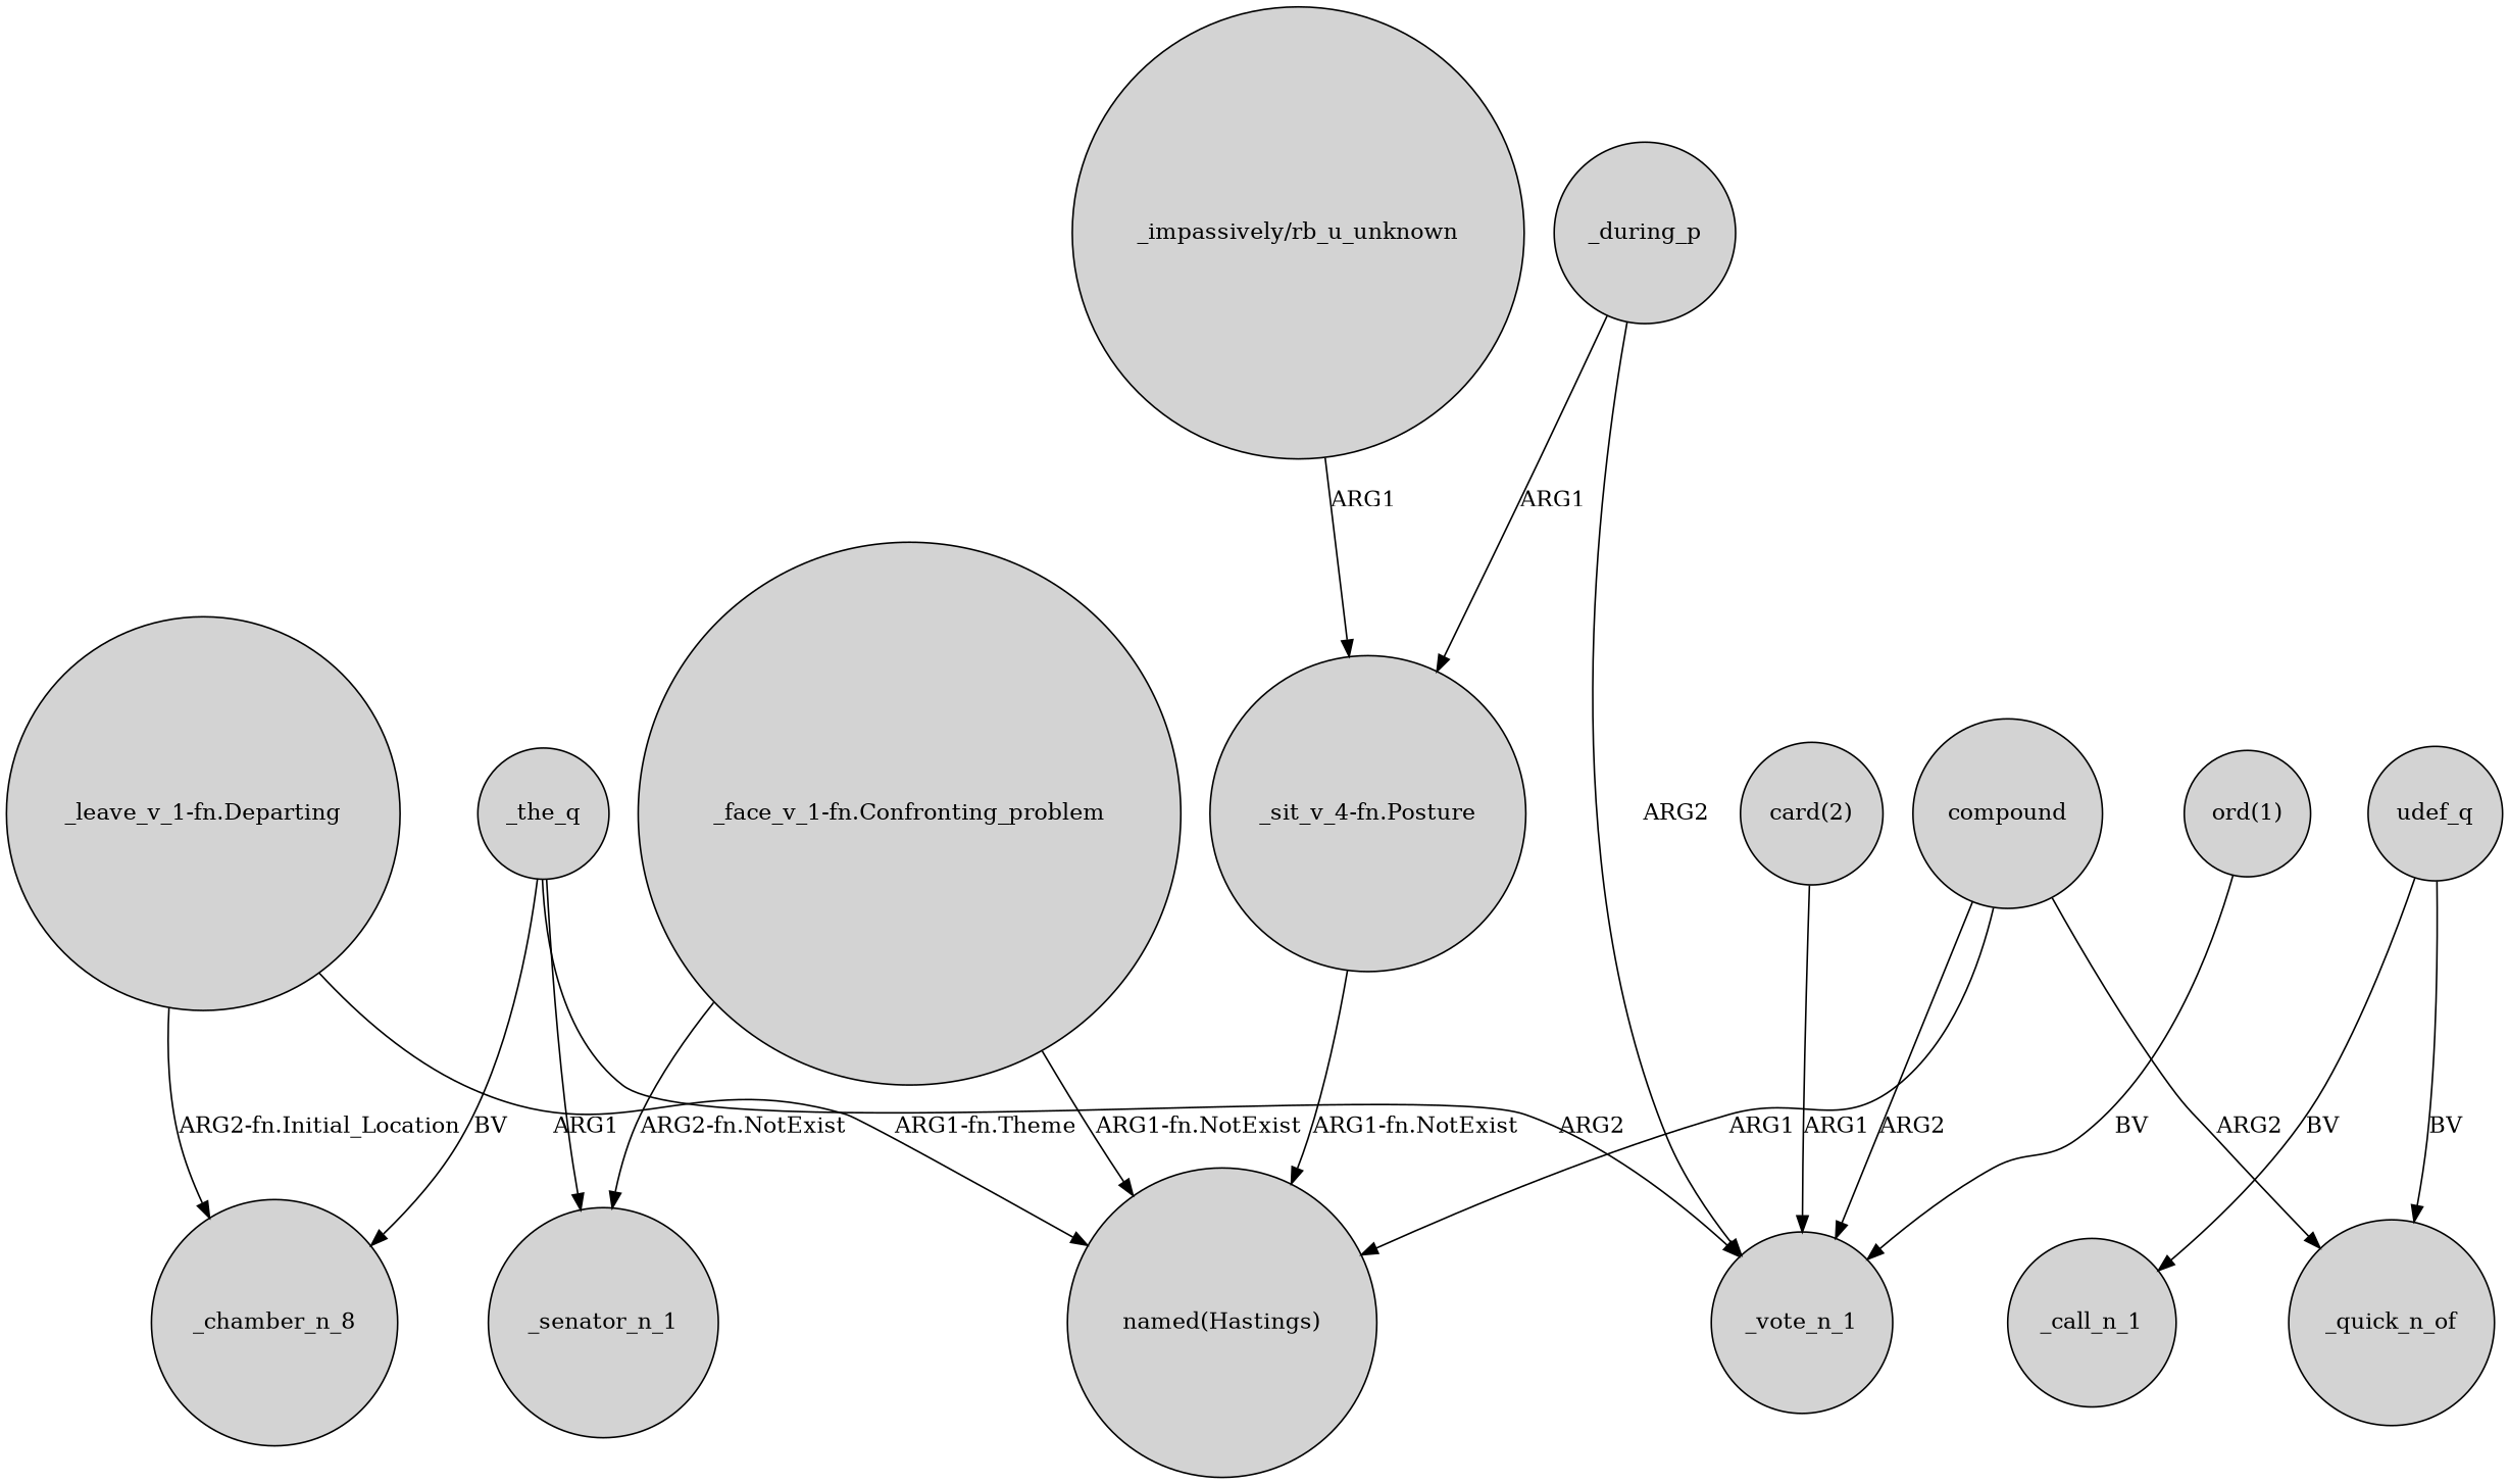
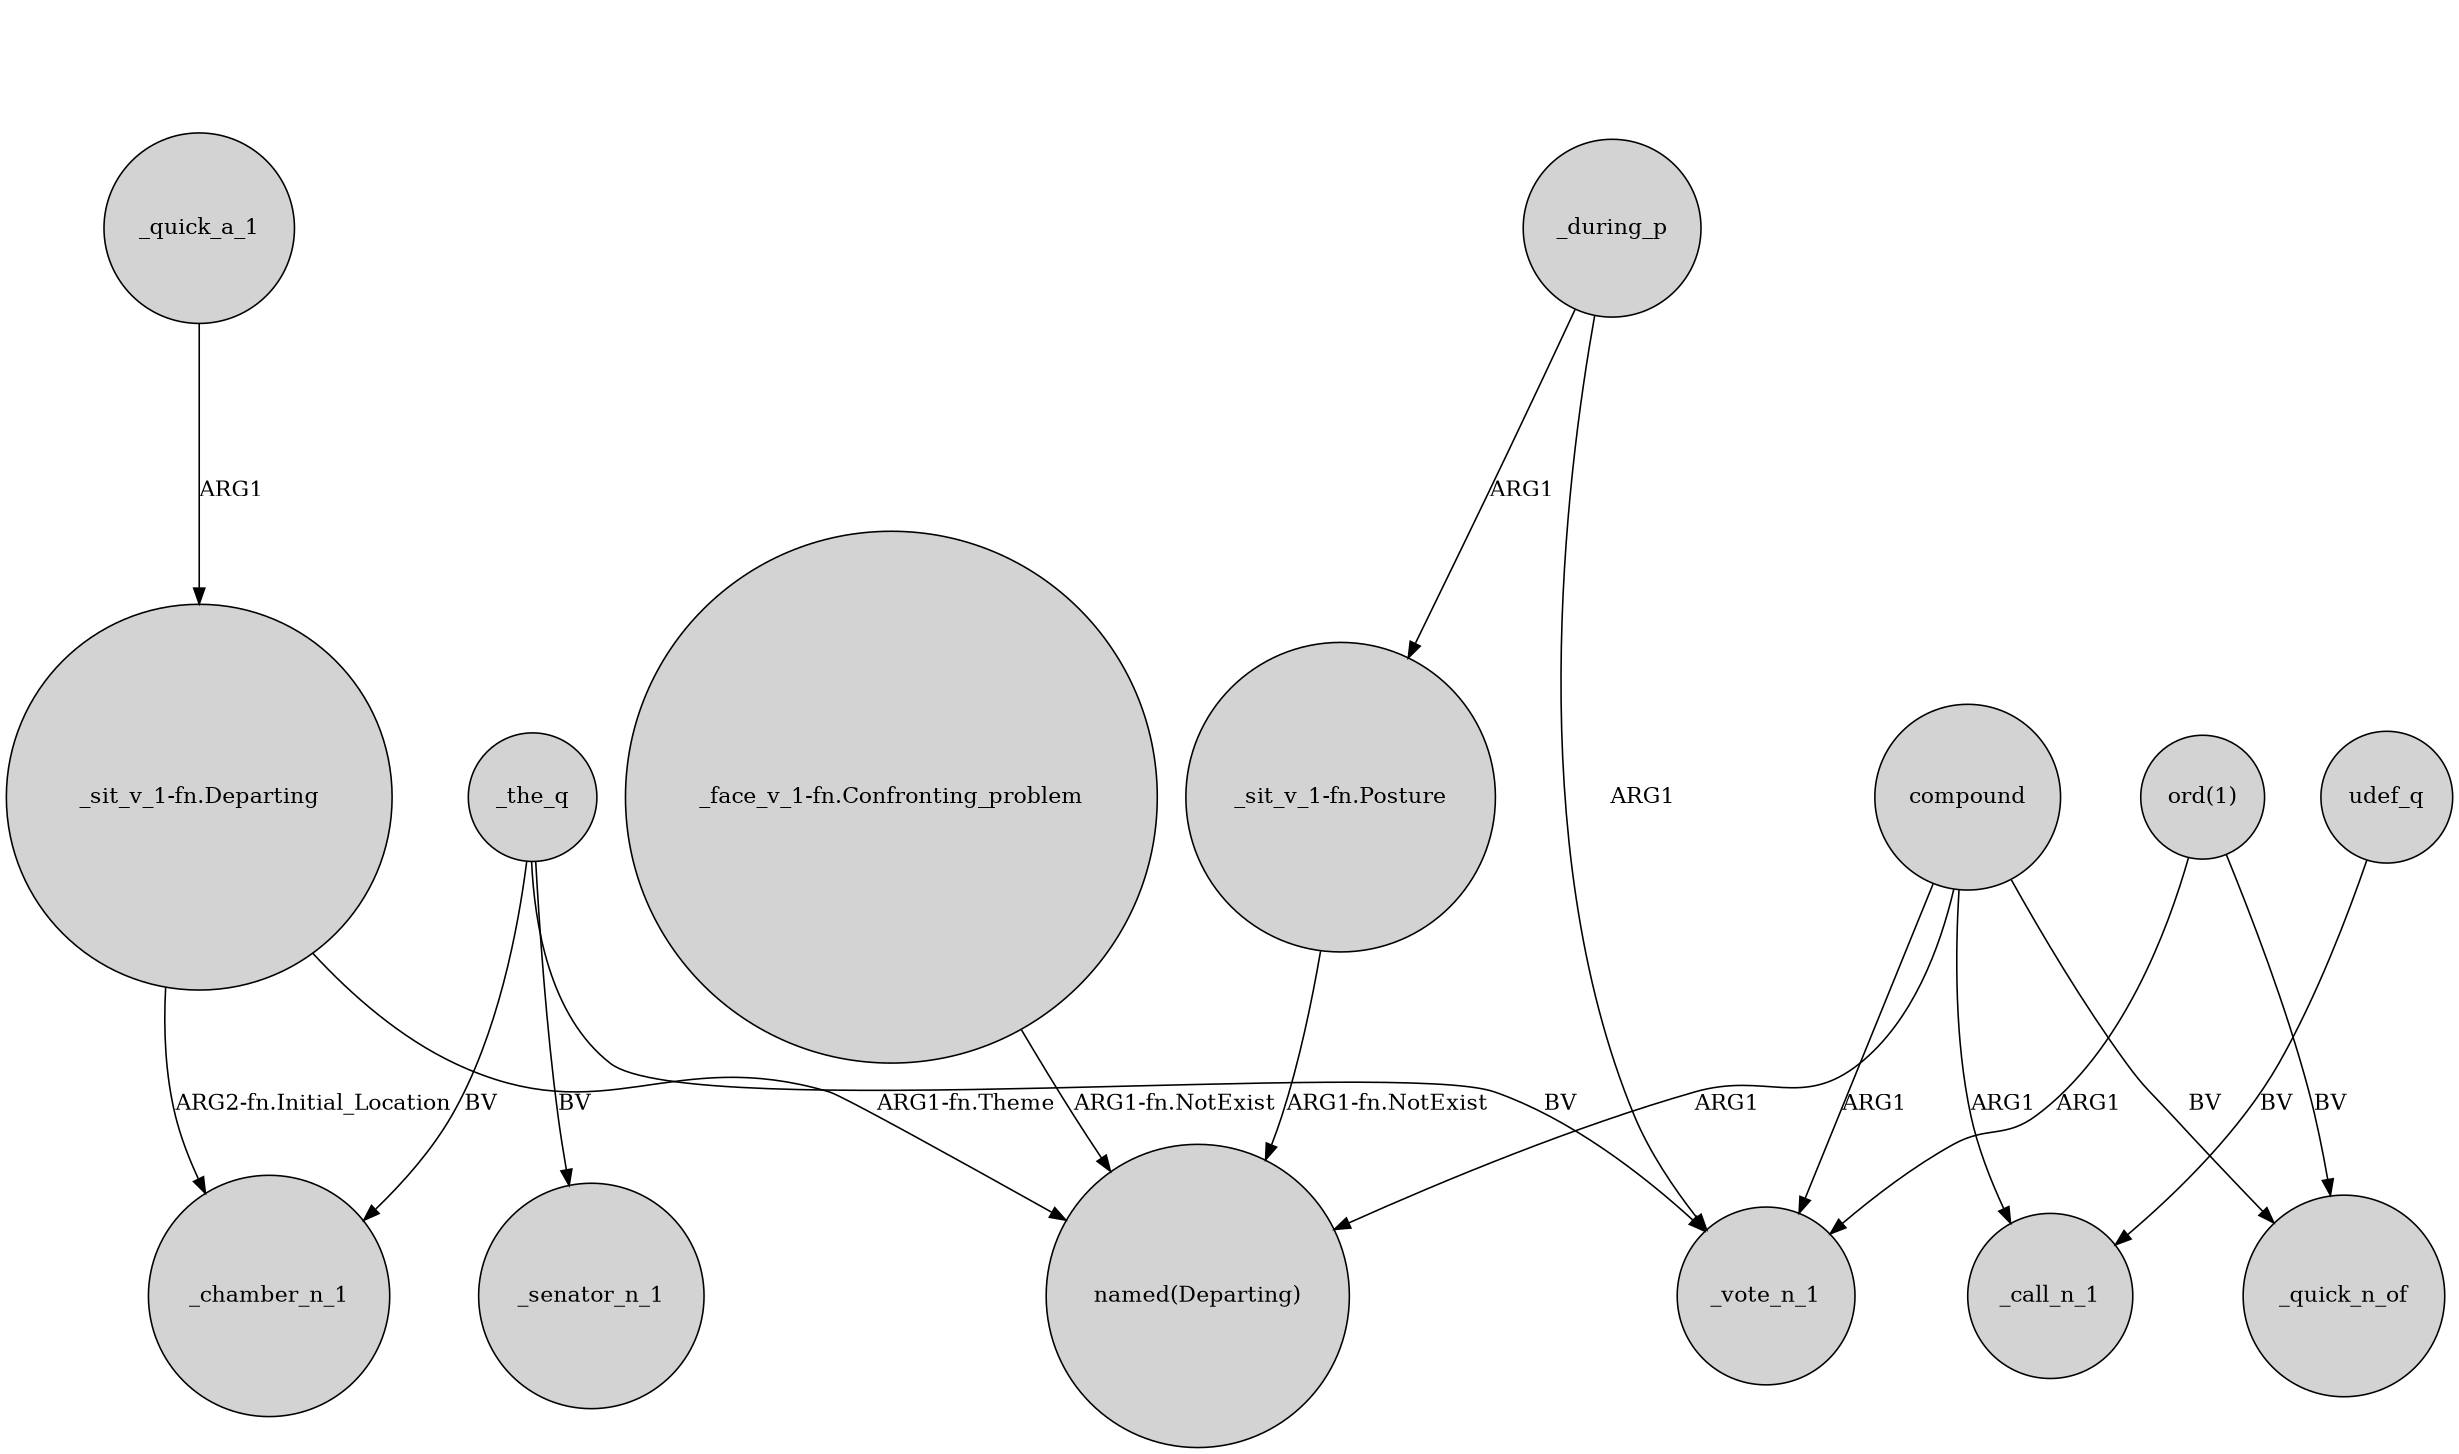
  digraph {
    node [shape=circle style=filled]
    "_face_v_1-fn.Confronting_problem"
    _senator_n_1
-   "named(Hastings)"
-   "_sit_v_1-fn.Posture" [label="_sit_v_4-fn.Posture"]
+   "named(Hastings)" [label="named(Departing)"]
+   "_sit_v_1-fn.Posture"
    compound
    _vote_n_1
    n7 [label=_quick_n_of]
    _call_n_1
-   "_impassively/rb_u_unknown"
    _the_q
-   _chamber_n_1 [label=_chamber_n_8]
+   _chamber_n_1
    udef_q
-   "_leave_v_1-fn.Departing"
+   "_leave_v_1-fn.Departing" [label="_sit_v_1-fn.Departing"]
    "ord(1)"
    _during_p
-   "card(2)"
-   "_face_v_1-fn.Confronting_problem" -> _senator_n_1 [label="ARG2-fn.NotExist"]
+   _quick_a_1
    "_face_v_1-fn.Confronting_problem" -> "named(Hastings)" [label="ARG1-fn.NotExist"]
    "_sit_v_1-fn.Posture" -> "named(Hastings)" [label="ARG1-fn.NotExist"]
    compound -> "named(Hastings)" [label=ARG1]
-   compound -> _vote_n_1 [label=ARG2]
-   compound -> n7 [label=ARG2]
-   "_impassively/rb_u_unknown" -> "_sit_v_1-fn.Posture" [label=ARG1]
-   _the_q -> _senator_n_1 [label=ARG1]
-   _the_q -> _vote_n_1 [label=ARG2]
+   compound -> _vote_n_1 [label=ARG1]
+   compound -> n7 [label=BV]
+   compound -> _call_n_1 [label=ARG1]
+   _the_q -> _senator_n_1 [label=BV]
+   _the_q -> _vote_n_1 [label=BV]
    _the_q -> _chamber_n_1 [label=BV]
-   udef_q -> n7 [label=BV]
+   "ord(1)" -> n7 [label=BV]
    udef_q -> _call_n_1 [label=BV]
    "_leave_v_1-fn.Departing" -> "named(Hastings)" [label="ARG1-fn.Theme"]
    "_leave_v_1-fn.Departing" -> _chamber_n_1 [label="ARG2-fn.Initial_Location"]
-   "ord(1)" -> _vote_n_1 [label=BV]
+   "ord(1)" -> _vote_n_1 [label=ARG1]
    _during_p -> "_sit_v_1-fn.Posture" [label=ARG1]
-   _during_p -> _vote_n_1 [label=ARG2]
-   "card(2)" -> _vote_n_1 [label=ARG1]
+   _during_p -> _vote_n_1 [label=ARG1]
+   _quick_a_1 -> "_leave_v_1-fn.Departing" [label=ARG1]
  }
